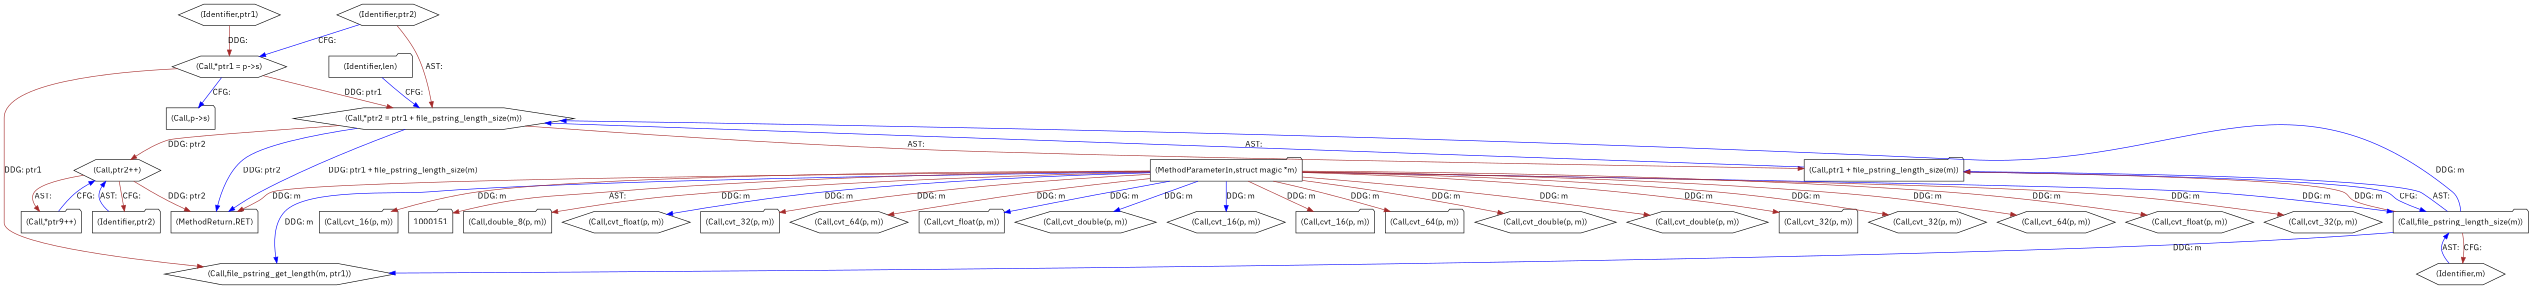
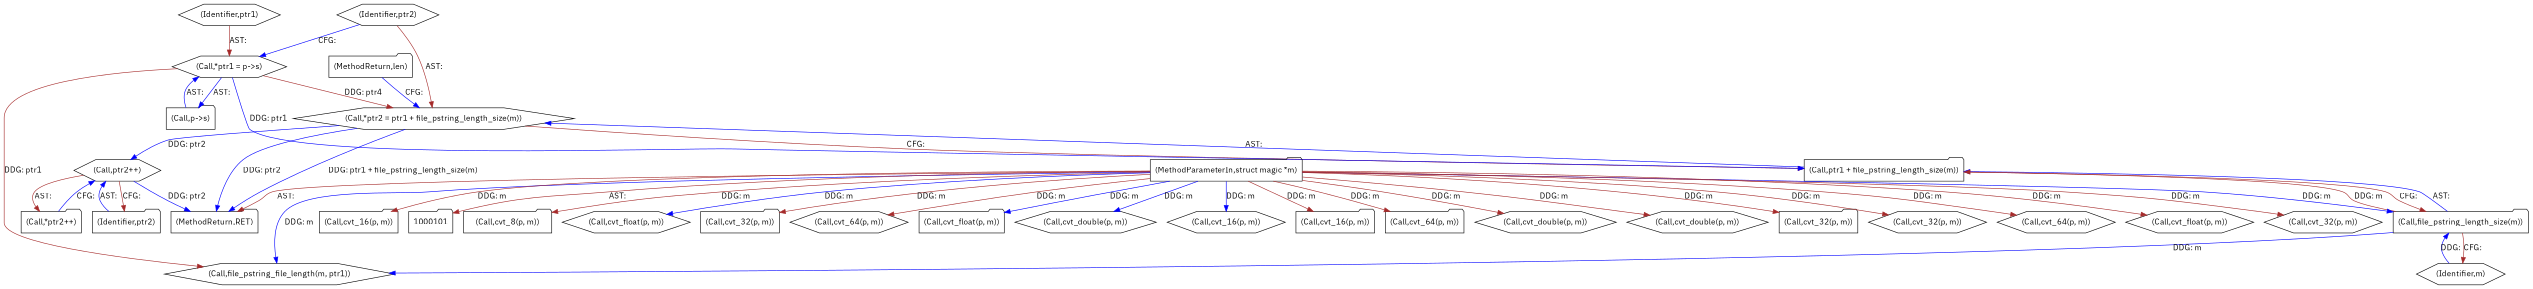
  digraph {
    fontname="IBM Plex Sans"
    node [fontname="IBM Plex Sans" shape=hexagon]
    edge [color=brown fontname="IBM Plex Sans"]
    n1 [label="(Call,*ptr2 = ptr1 + file_pstring_length_size(m))"]
    n2 [label="(Call,ptr2++)"]
    n3 [label="(MethodReturn,RET)" shape=folder]
    n4 [label="(Call,ptr1 + file_pstring_length_size(m))" shape=folder]
-   n5 [label="(Call,*ptr9++)" shape=folder]
+   n5 [label="(Call,*ptr2++)" shape=folder]
    n6 [label="(Identifier,ptr2)" shape=folder]
    n7 [label="(Call,file_pstring_length_size(m))" shape=folder]
    n8 [label="(Call,*ptr1 = p->s)"]
    n9 [label="(Call,p->s)" shape=folder]
-   n10 [label="(Call,file_pstring_get_length(m, ptr1))"]
+   n10 [label="(Call,file_pstring_file_length(m, ptr1))"]
    n11 [label="(Identifier,m)"]
    n12 [label="(MethodParameterIn,struct magic *m)" shape=folder]
-   n13 [label="(Call,double_8(p, m))" shape=folder]
+   n13 [label="(Call,cvt_8(p, m))" shape=folder]
    n14 [label="(Call,cvt_float(p, m))"]
    n15 [label="(Call,cvt_32(p, m))" shape=folder]
    n16 [label="(Call,cvt_64(p, m))"]
    n17 [label="(Call,cvt_float(p, m))" shape=folder]
    n18 [label="(Call,cvt_double(p, m))"]
    n19 [label="(Call,cvt_16(p, m))"]
    n20 [label="(Call,cvt_16(p, m))" shape=folder]
    n21 [label="(Call,cvt_64(p, m))" shape=folder]
    n22 [label="(Call,cvt_double(p, m))"]
    n23 [label="(Call,cvt_double(p, m))"]
    n24 [label="(Call,cvt_32(p, m))" shape=folder]
    n25 [label="(Call,cvt_32(p, m))"]
    n26 [label="(Call,cvt_64(p, m))"]
    n27 [label="(Call,cvt_float(p, m))"]
    n28 [label="(Call,cvt_32(p, m))"]
    n29 [label="(Call,cvt_16(p, m))" shape=folder]
-   1000101 [shape=folder label=1000151]
+   1000101 [shape=folder]
    n31 [label="(Identifier,ptr2)"]
-   n32 [label="(Identifier,len)" shape=folder]
+   n32 [label="(MethodReturn,len)" shape=folder]
    n33 [label="(Identifier,ptr1)"]
-   n1 -> n2 [label="DDG: ptr2"]
+   n1 -> n2 [color=blue label="DDG: ptr2"]
    n1 -> n3 [color=blue label="DDG: ptr1 + file_pstring_length_size(m)"]
    n1 -> n3 [color=blue label="DDG: ptr2"]
-   n1 -> n4 [label="AST: "]
-   n2 -> n3 [label="DDG: ptr2"]
+   n1 -> n4 [label="CFG: "]
+   n2 -> n3 [color=blue label="DDG: ptr2"]
    n2 -> n5 [label="AST: "]
    n2 -> n6 [label="CFG: "]
    n4 -> n1 [color=blue label="AST: "]
-   n4 -> n7 [color=blue label="CFG: "]
+   n4 -> n7 [label="CFG: "]
    n5 -> n2 [color=blue label="CFG: "]
    n6 -> n2 [color=blue label="AST: "]
-   n7 -> n1 [color=blue label="DDG: m"]
    n7 -> n4 [color=blue label="AST: "]
    n7 -> n4 [label="DDG: m"]
    n7 -> n10 [color=blue label="DDG: m"]
    n7 -> n11 [label="CFG: "]
-   n8 -> n1 [label="DDG: ptr1"]
-   n8 -> n9 [color=blue label="CFG: "]
+   n8 -> n1 [label="DDG: ptr4"]
+   n8 -> n4 [color=blue label="DDG: ptr1"]
+   n8 -> n9 [color=blue label="AST: "]
    n8 -> n10 [label="DDG: ptr1"]
-   n11 -> n7 [color=blue label="AST: "]
-   n12 -> n3 [label="DDG: m"]
+   n9 -> n8 [color=blue label="AST: "]
+   n11 -> n7 [color=blue label="DDG: "]
+   n12 -> n3 [label="AST: "]
    n12 -> n7 [color=blue label="DDG: m"]
    n12 -> n10 [color=blue label="DDG: m"]
    n12 -> n13 [label="DDG: m"]
    n12 -> n14 [color=blue label="DDG: m"]
    n12 -> n15 [label="DDG: m"]
    n12 -> n16 [label="DDG: m"]
    n12 -> n17 [color=blue label="DDG: m"]
    n12 -> n18 [color=blue label="DDG: m"]
    n12 -> n19 [color=blue label="DDG: m"]
    n12 -> n20 [label="DDG: m"]
    n12 -> n21 [label="DDG: m"]
    n12 -> n22 [label="DDG: m"]
    n12 -> n23 [label="DDG: m"]
    n12 -> n24 [label="DDG: m"]
    n12 -> n25 [label="DDG: m"]
    n12 -> n26 [label="DDG: m"]
    n12 -> n27 [label="DDG: m"]
    n12 -> n28 [label="DDG: m"]
    n12 -> n29 [label="DDG: m"]
    n12 -> 1000101 [label="AST: "]
    n31 -> n1 [label="AST: "]
    n31 -> n8 [color=blue label="CFG: "]
    n32 -> n1 [color=blue label="CFG: "]
-   n33 -> n8 [label="DDG: "]
+   n33 -> n8 [label="AST: "]
  }
